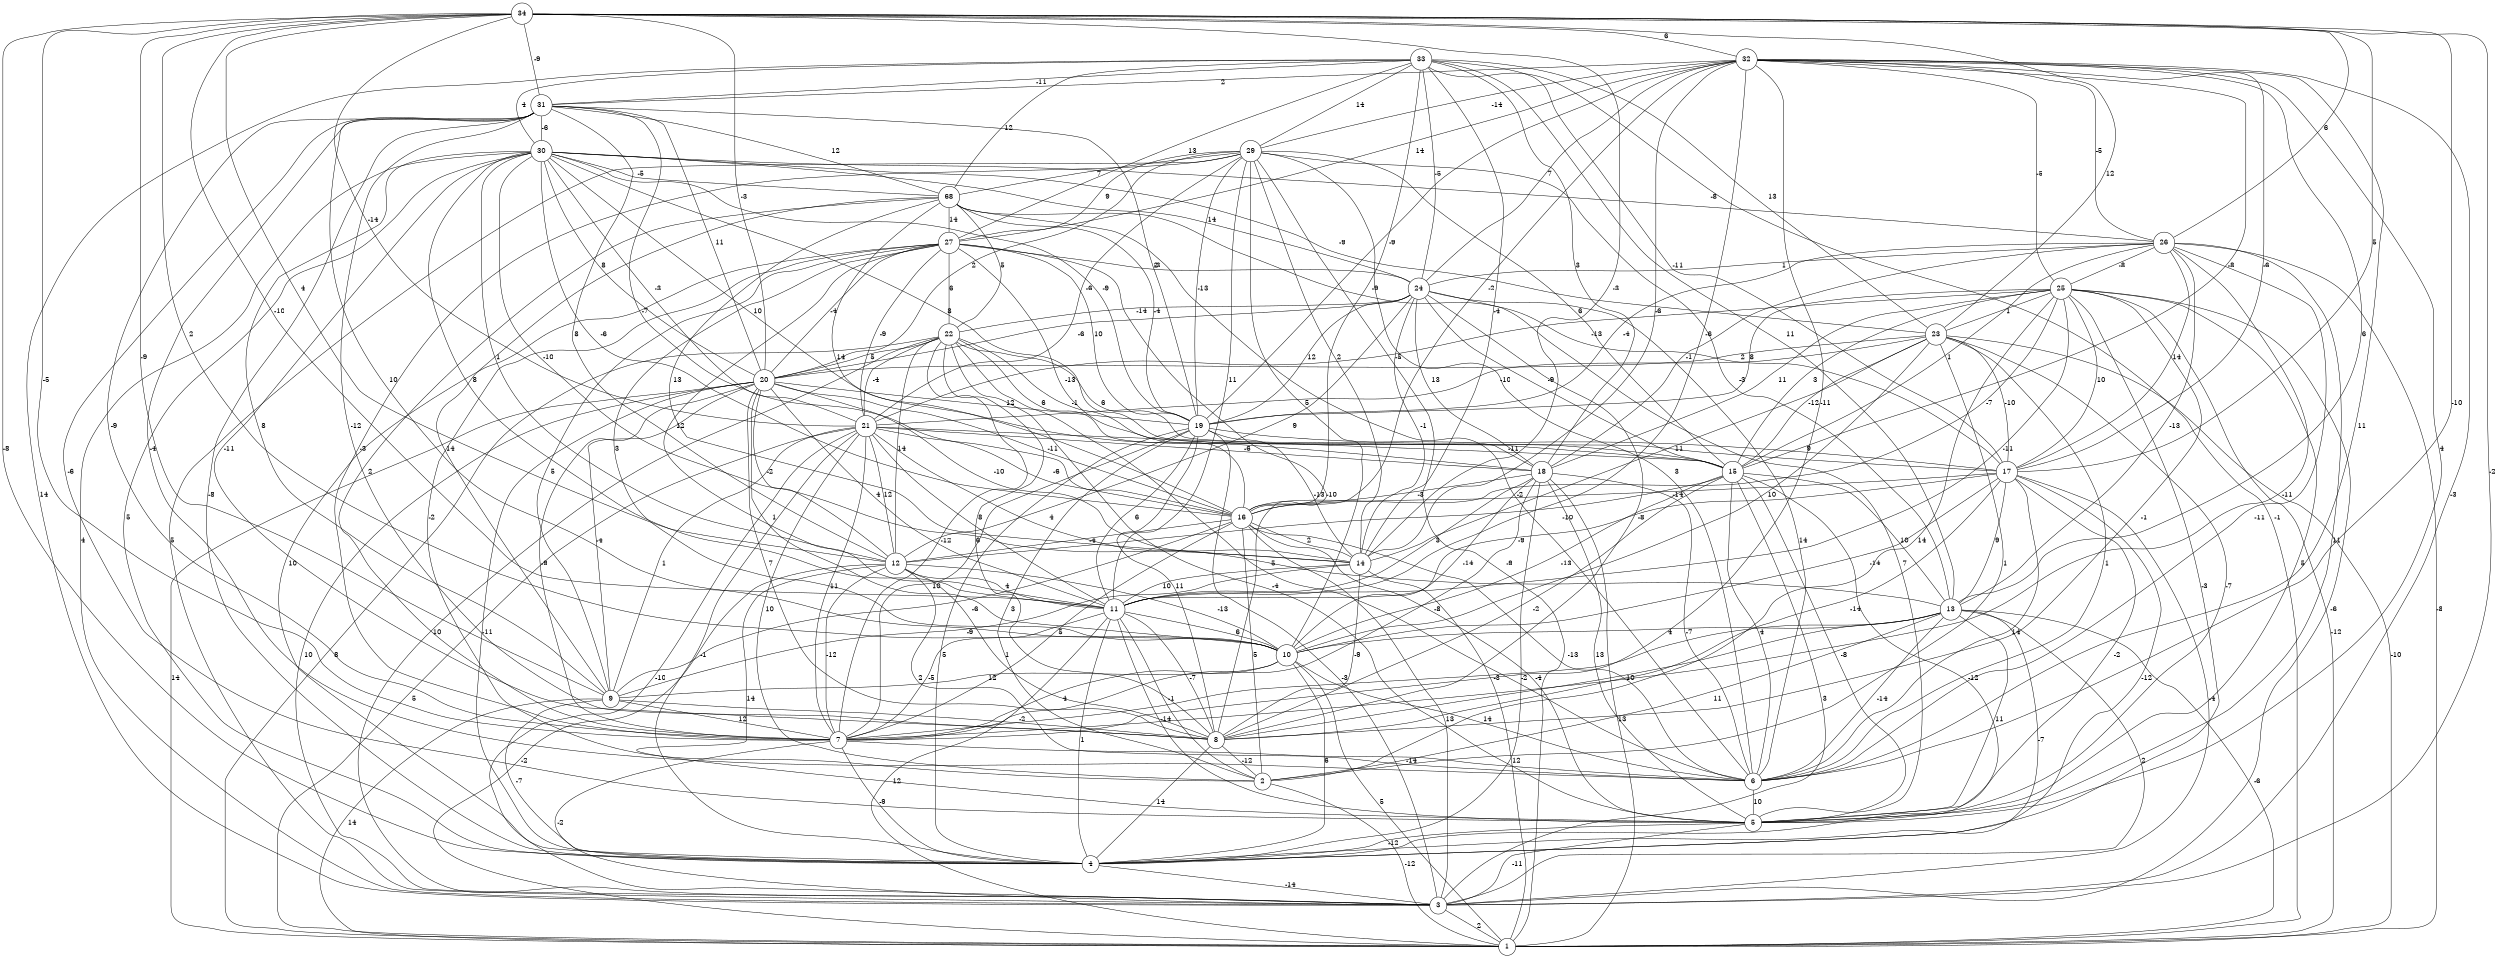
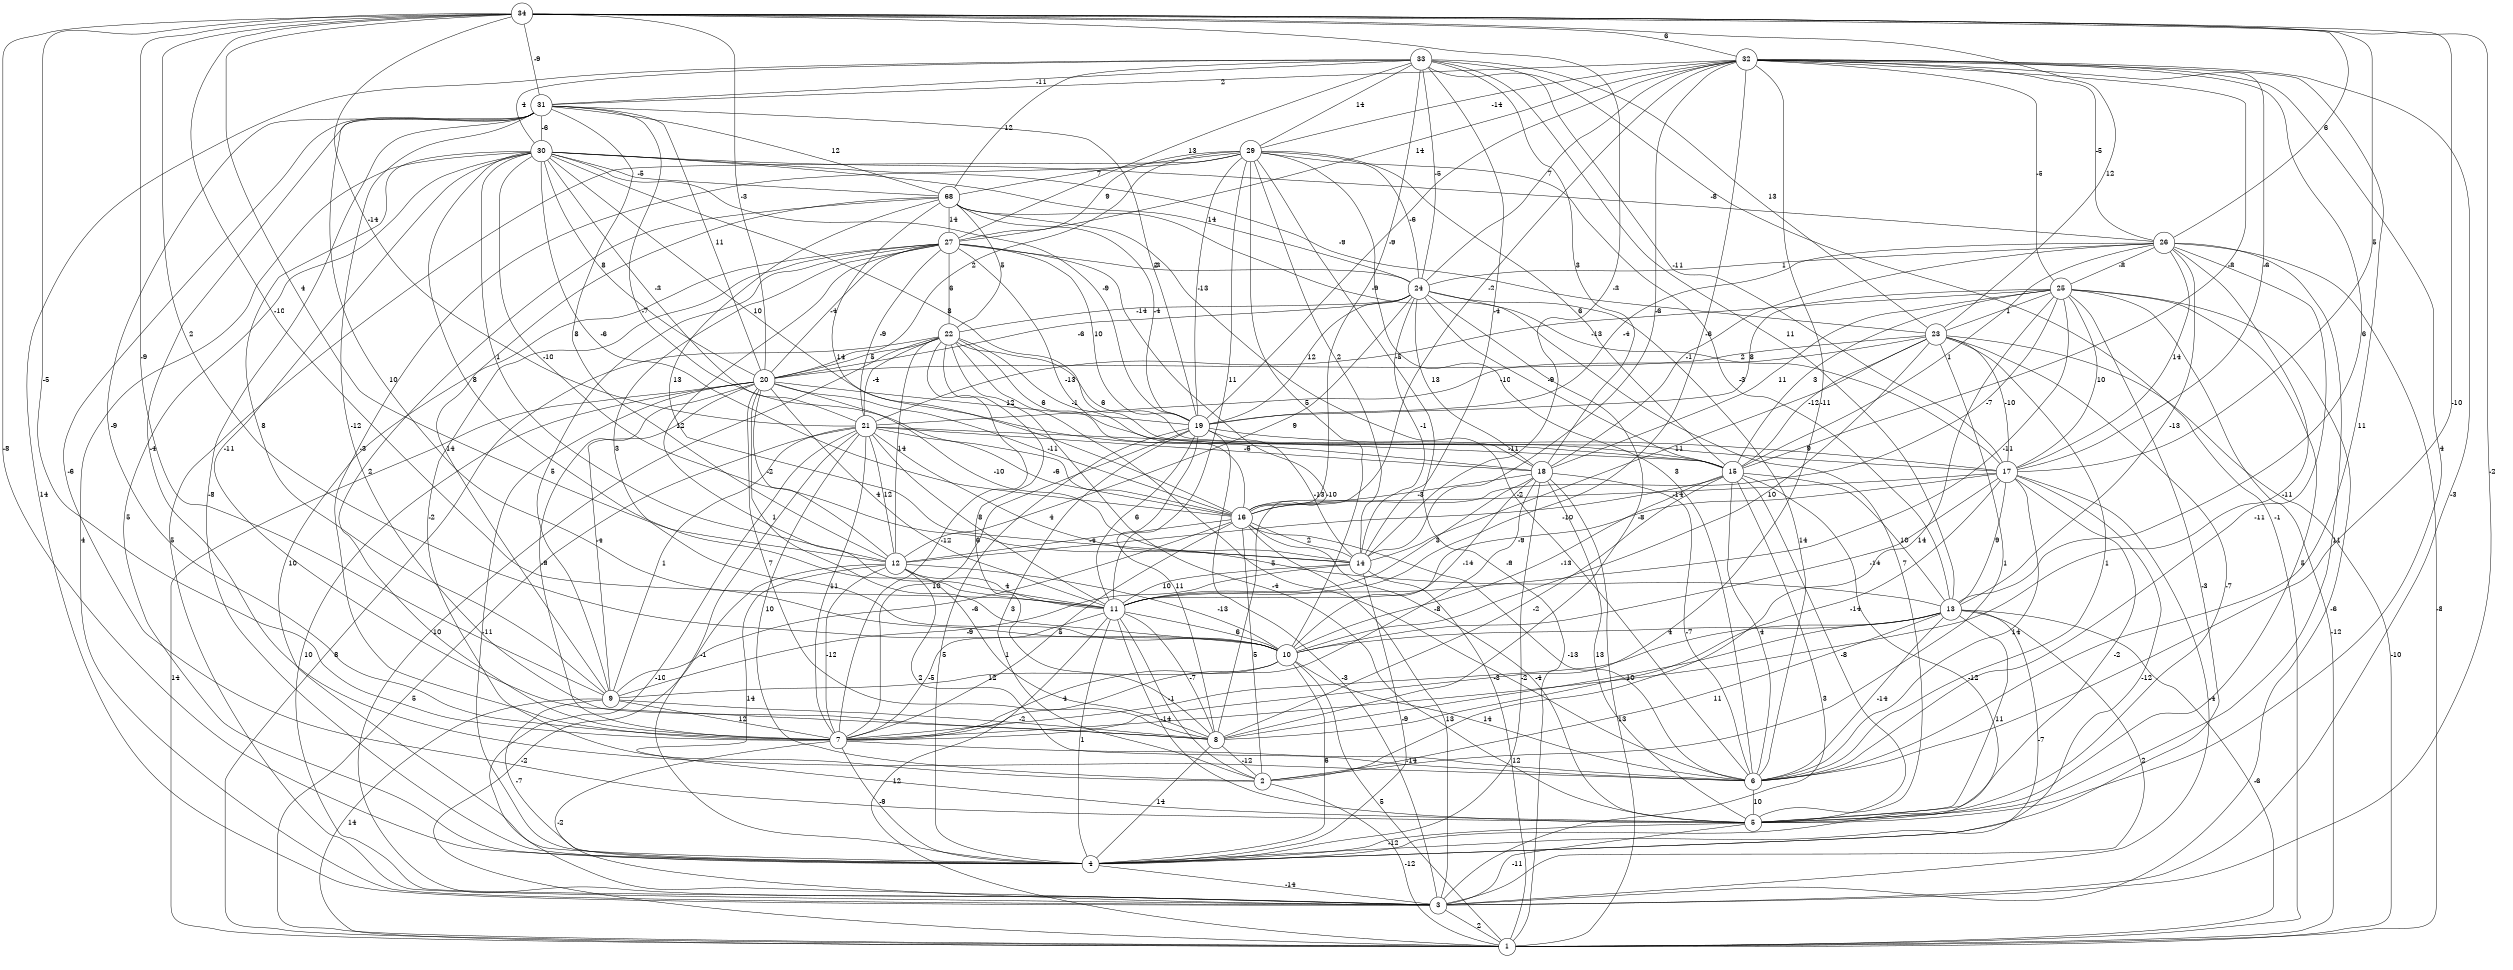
  graph {
    fontname="Helvetica,Arial,sans-serif"
    node [shape=circle]
    34
    3
    4
    6
    7
    9
    10
    11
    12
    14
    17
    20
    21
    23
    26
    31
    32
    1
    5
    8
    2
    13
    16
    19
    18
    15
    24
    25
    n29 [label=68]
    30
    27
    29
    22
    33
    34 -- 3 [label=-2]
    34 -- 4 [label=-8]
    34 -- 6 [label=-10]
    34 -- 7 [label=-5]
    34 -- 9 [label=-9]
    34 -- 10 [label=2]
    34 -- 11 [label=-10]
    34 -- 12 [label=4]
    34 -- 14 [label=-3]
    34 -- 17 [label=5]
    34 -- 20 [label=-3]
    34 -- 21 [label=-14]
    34 -- 23 [label=12]
    34 -- 26 [label=6]
    34 -- 31 [label=-9]
    34 -- 32 [label=6]
    3 -- 1 [label=2]
    4 -- 3 [label=-14]
    6 -- 5 [label=10]
    7 -- 3 [label=-2]
    7 -- 4 [label=-9]
    7 -- 6 [label=-14]
    9 -- 4 [label=-7]
    9 -- 7 [label=12]
    9 -- 1 [label=14]
    9 -- 8 [label=-2]
    10 -- 4 [label=6]
    10 -- 6 [label=14]
    10 -- 7 [label=4]
    10 -- 9 [label=12]
    10 -- 1 [label=5]
    11 -- 4 [label=1]
    11 -- 7 [label=-5]
    11 -- 10 [label=6]
    11 -- 1 [label=12]
    11 -- 5 [label=-14]
    11 -- 8 [label=-7]
    11 -- 2 [label=-1]
    12 -- 6 [label=2]
    12 -- 7 [label=-12]
    12 -- 10 [label=-13]
    12 -- 11 [label=4]
    12 -- 1 [label=-2]
    12 -- 5 [label=14]
    12 -- 8 [label=1]
    14 -- 9 [label=-9]
    14 -- 11 [label=10]
    14 -- 1 [label=12]
-   14 -- 8 [label=-9]
+   14 -- 4 [label=-9]
    17 -- 3 [label=-4]
    17 -- 4 [label=-12]
    17 -- 6 [label=14]
    17 -- 10 [label=-14]
    17 -- 11 [label=-9]
    17 -- 5 [label=-2]
    17 -- 8 [label=-14]
    17 -- 13 [label=9]
    17 -- 16 [label=-14]
    20 -- 3 [label=10]
    20 -- 4 [label=-11]
    20 -- 7 [label=-9]
    20 -- 9 [label=-4]
    20 -- 10 [label=1]
    20 -- 11 [label=4]
    20 -- 12 [label=-2]
    20 -- 14 [label=-10]
    20 -- 1 [label=14]
    20 -- 8 [label=7]
    20 -- 16 [label=-11]
    20 -- 19 [label=12]
    21 -- 3 [label=-10]
    21 -- 4 [label=-1]
    21 -- 7 [label=11]
    21 -- 9 [label=1]
    21 -- 11 [label=8]
    21 -- 12 [label=12]
    21 -- 1 [label=5]
    21 -- 2 [label=10]
    21 -- 13 [label=4]
    21 -- 16 [label=-6]
    21 -- 18 [label=-6]
    21 -- 15 [label=-11]
    23 -- 6 [label=1]
    23 -- 10 [label=10]
    23 -- 14 [label=11]
    23 -- 17 [label=-10]
    23 -- 20 [label=2]
    23 -- 21 [label=-10]
    23 -- 1 [label=-10]
    23 -- 5 [label=-7]
    23 -- 2 [label=1]
    23 -- 15 [label=-12]
    26 -- 6 [label=-11]
    26 -- 7 [label=-11]
    26 -- 17 [label=14]
    26 -- 1 [label=-8]
    26 -- 5 [label=11]
    26 -- 13 [label=-13]
    26 -- 19 [label=-4]
    26 -- 18 [label=-1]
    26 -- 15 [label=1]
    26 -- 24 [label=1]
    26 -- 25 [label=-8]
    31 -- 4 [label=-8]
    31 -- 6 [label=-4]
    31 -- 7 [label=-9]
    31 -- 10 [label=10]
    31 -- 12 [label=8]
    31 -- 20 [label=11]
    31 -- 5 [label=-6]
    31 -- 8 [label=-12]
    31 -- 16 [label=-7]
    31 -- 19 [label=-3]
    31 -- n29 [label=12]
    31 -- 30 [label=-6]
    32 -- 3 [label=-3]
    32 -- 6 [label=11]
    32 -- 7 [label=-11]
    32 -- 11 [label=-6]
    32 -- 14 [label=-6]
    32 -- 17 [label=-6]
    32 -- 26 [label=-5]
    32 -- 31 [label=2]
    32 -- 5 [label=4]
    32 -- 13 [label=6]
    32 -- 16 [label=-2]
    32 -- 19 [label=-9]
    32 -- 15 [label=-8]
    32 -- 24 [label=7]
    32 -- 25 [label=-5]
    32 -- 27 [label=14]
    32 -- 29 [label=-14]
    5 -- 3 [label=-11]
    5 -- 4 [label=-12]
    8 -- 4 [label=14]
    8 -- 2 [label=-12]
    2 -- 1 [label=-12]
    13 -- 3 [label=2]
    13 -- 4 [label=-7]
    13 -- 6 [label=-14]
    13 -- 7 [label=-3]
    13 -- 10 [label=4]
    13 -- 1 [label=-6]
    13 -- 5 [label=11]
    13 -- 8 [label=10]
    13 -- 2 [label=11]
    16 -- 3 [label=13]
    16 -- 6 [label=-13]
    16 -- 7 [label=5]
    16 -- 9 [label=-6]
    16 -- 12 [label=-4]
    16 -- 14 [label=2]
    16 -- 5 [label=-4]
    16 -- 2 [label=5]
    19 -- 3 [label=-3]
    19 -- 4 [label=5]
    19 -- 7 [label=10]
    19 -- 11 [label=6]
    19 -- 14 [label=-13]
    19 -- 17 [label=9]
    19 -- 8 [label=11]
    19 -- 2 [label=3]
    18 -- 4 [label=-2]
    18 -- 6 [label=-7]
    18 -- 7 [label=-8]
    18 -- 10 [label=-14]
    18 -- 11 [label=3]
    18 -- 1 [label=13]
    18 -- 5 [label=13]
    18 -- 16 [label=-3]
    15 -- 3 [label=3]
    15 -- 4 [label=-12]
    15 -- 6 [label=4]
    15 -- 10 [label=-13]
    15 -- 12 [label=-10]
    15 -- 5 [label=-8]
    15 -- 8 [label=-2]
    15 -- 13 [label=10]
    24 -- 6 [label=14]
    24 -- 12 [label=9]
    24 -- 14 [label=-1]
    24 -- 20 [label=-6]
    24 -- 5 [label=7]
    24 -- 8 [label=-8]
    24 -- 19 [label=12]
    24 -- 18 [label=13]
    24 -- 15 [label=-9]
    24 -- 22 [label=-14]
    25 -- 3 [label=-6]
    25 -- 4 [label=-3]
    25 -- 11 [label=-11]
    25 -- 17 [label=10]
    25 -- 21 [label=-5]
    25 -- 23 [label=1]
    25 -- 1 [label=-12]
    25 -- 5 [label=5]
-   25 -- 8 [label=-1]
    25 -- 2 [label=14]
    25 -- 16 [label=-7]
    25 -- 19 [label=8]
    25 -- 18 [label=11]
    25 -- 15 [label=3]
    n29 -- 6 [label=-2]
    n29 -- 7 [label=2]
    n29 -- 9 [label=14]
    n29 -- 14 [label=13]
    n29 -- 17 [label=-13]
    n29 -- 16 [label=14]
    n29 -- 19 [label=-4]
    n29 -- 27 [label=14]
    n29 -- 22 [label=5]
    30 -- 3 [label=4]
    30 -- 4 [label=5]
    30 -- 9 [label=8]
    30 -- 11 [label=8]
    30 -- 12 [label=1]
    30 -- 14 [label=-10]
    30 -- 20 [label=8]
    30 -- 21 [label=-3]
    30 -- 23 [label=-9]
    30 -- 26 [label=-8]
    30 -- 8 [label=-11]
    30 -- 16 [label=-6]
    30 -- 19 [label=-9]
    30 -- 18 [label=10]
    30 -- 15 [label=8]
    30 -- 24 [label=14]
    30 -- n29 [label=-5]
    27 -- 4 [label=10]
    27 -- 9 [label=5]
    27 -- 10 [label=3]
    27 -- 11 [label=12]
    27 -- 20 [label=-4]
    27 -- 21 [label=-9]
    27 -- 8 [label=-10]
    27 -- 2 [label=-2]
    27 -- 16 [label=-13]
    27 -- 19 [label=10]
    27 -- 24 [label=2]
    27 -- 22 [label=6]
    29 -- 3 [label=5]
    29 -- 6 [label=3]
    29 -- 7 [label=-3]
    29 -- 10 [label=5]
    29 -- 11 [label=11]
    29 -- 14 [label=2]
    29 -- 20 [label=2]
-   29 -- 21 [label=-6]
+   29 -- 24 [label=-6]
    29 -- 1 [label=-9]
    29 -- 13 [label=-3]
    29 -- 19 [label=-13]
    29 -- 15 [label=6]
    29 -- n29 [label=7]
    29 -- 27 [label=9]
    22 -- 3 [label=10]
    22 -- 6 [label=5]
    22 -- 7 [label=-12]
    22 -- 12 [label=14]
    22 -- 17 [label=6]
    22 -- 20 [label=5]
    22 -- 21 [label=-4]
    22 -- 1 [label=8]
    22 -- 5 [label=-4]
    22 -- 8 [label=6]
    22 -- 18 [label=6]
    22 -- 15 [label=-1]
    33 -- 3 [label=14]
    33 -- 14 [label=-4]
    33 -- 17 [label=-11]
    33 -- 23 [label=13]
    33 -- 31 [label=-11]
    33 -- 1 [label=-1]
    33 -- 13 [label=11]
    33 -- 16 [label=-9]
    33 -- 18 [label=3]
    33 -- 24 [label=-5]
    33 -- n29 [label=12]
    33 -- 30 [label=4]
    33 -- 27 [label=13]
    33 -- 29 [label=14]
  }
